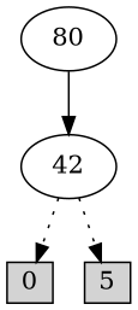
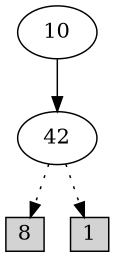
  digraph {
    edge [style=dotted]
-   n1 [height=0.3 label=0 shape=box style=filled width=0.3]
-   n2 [height=0.3 label=5 shape=box style=filled width=0.3]
-   n3 [label=80]
+   n1 [height=0.3 label=8 shape=box style=filled width=0.3]
+   n2 [height=0.3 label=1 shape=box style=filled width=0.3]
+   n3 [label=10]
    n4 [label=42]
    n3 -> n4 [style=filled]
    n4 -> n1
    n4 -> n2
  }
